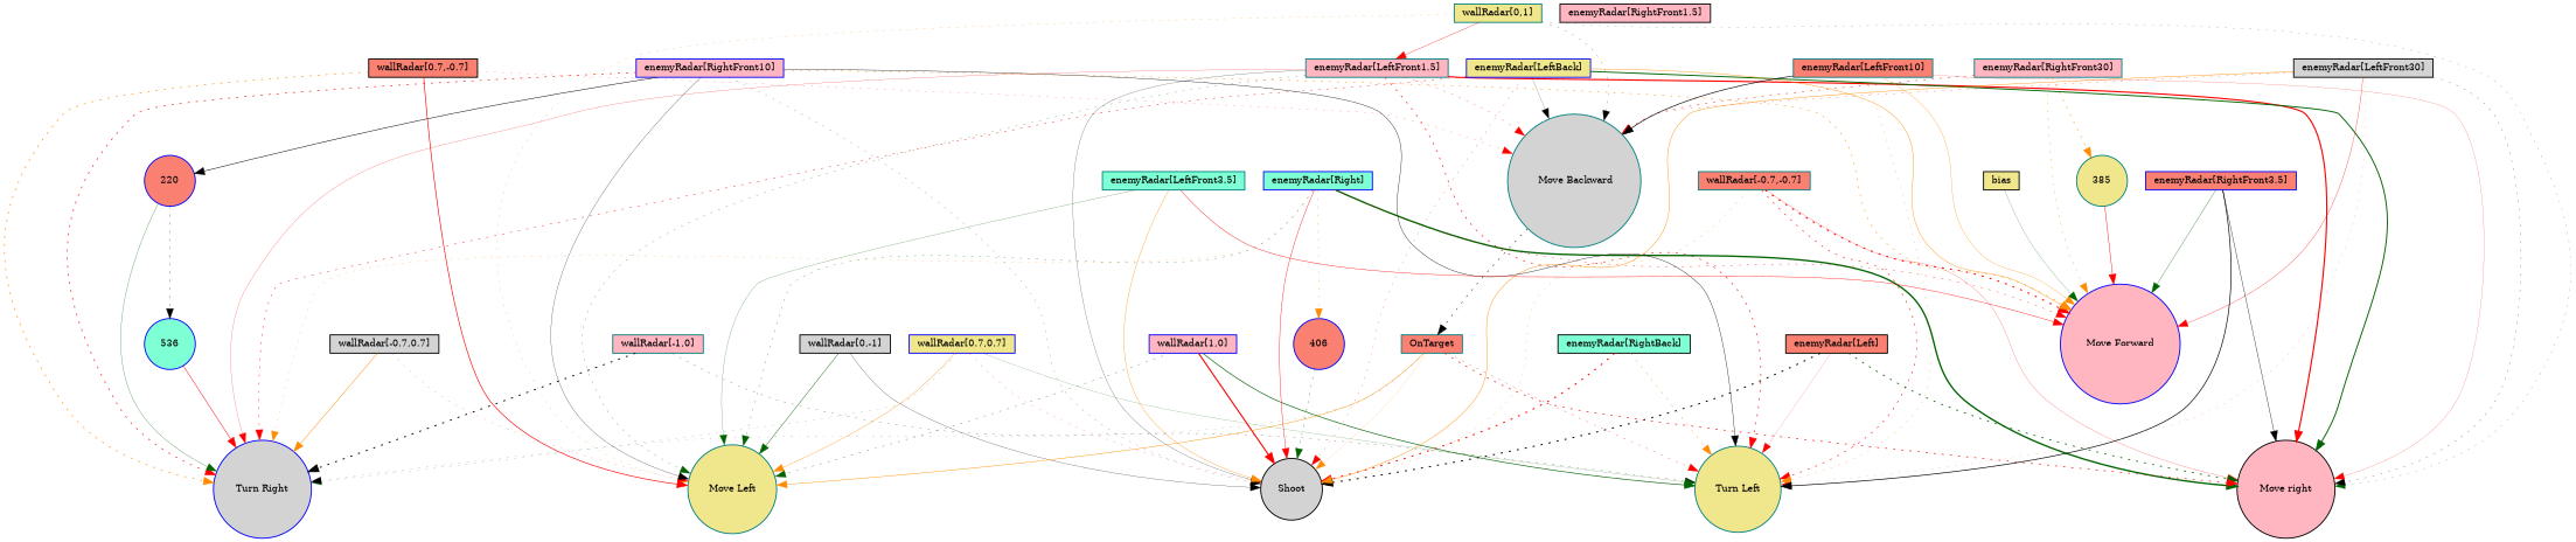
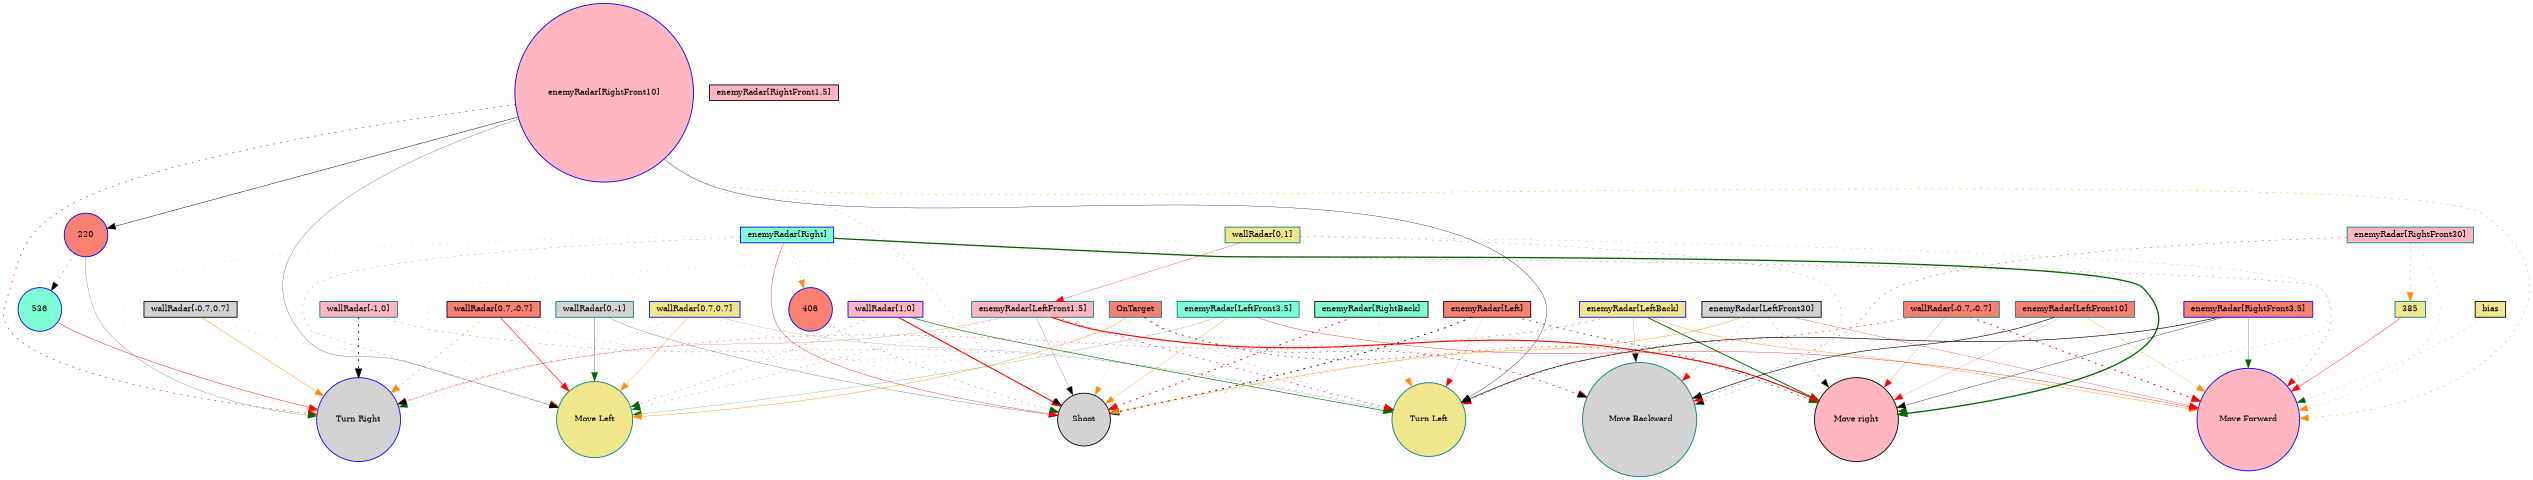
  digraph {
    node [color=teal fillcolor=lightpink fontsize=9 shape=box style=filled]
    edge [color=red style=dotted]
    "wallRadar[1,0]" [color=blue height=0.2 width=0.2]
    Shoot [color=black fillcolor=lightgrey height=0.2 shape=circle width=0.2]
    "Move Left" [fillcolor=khaki height=0.2 shape=circle width=0.2]
    "Turn Left" [fillcolor=khaki height=0.2 shape=circle width=0.2]
    "wallRadar[0,1]" [fillcolor=khaki height=0.2 width=0.2]
    " Move Backward" [fillcolor=lightgrey height=0.2 shape=circle width=0.2]
    "Move right" [color=black height=0.2 shape=circle width=0.2]
    "enemyRadar[LeftFront1.5]" [height=0.2 width=0.2]
    "wallRadar[-1,0]" [height=0.2 width=0.2]
    "Turn Right" [color=blue fillcolor=lightgrey height=0.2 shape=circle width=0.2]
-   "wallRadar[0,-1]" [color=black fillcolor=lightgrey height=0.2 width=0.2]
+   "wallRadar[0,-1]" [fillcolor=lightgrey height=0.2 width=0.2]
    "wallRadar[0.7,0.7]" [color=blue fillcolor=khaki height=0.2 width=0.2]
    "wallRadar[-0.7,0.7]" [color=black fillcolor=lightgrey height=0.2 width=0.2]
    "wallRadar[-0.7,-0.7]" [fillcolor=salmon height=0.2 width=0.2]
    "Move Forward" [color=blue height=0.2 shape=circle width=0.2]
    "wallRadar[0.7,-0.7]" [color=black fillcolor=salmon height=0.2 width=0.2]
    "enemyRadar[RightBack]" [color=black fillcolor=aquamarine height=0.2 width=0.2]
    "enemyRadar[LeftBack]" [color=blue fillcolor=khaki height=0.2 width=0.2]
    "enemyRadar[Right]" [color=blue fillcolor=aquamarine height=0.2 width=0.2]
    406 [color=blue fillcolor=salmon height=0.2 shape=circle width=0.2]
    "enemyRadar[Left]" [color=black fillcolor=salmon height=0.2 width=0.2]
    "enemyRadar[RightFront30]" [height=0.2 width=0.2]
-   385 [fillcolor=khaki height=0.2 shape=circle width=0.2]
+   385 [fillcolor=khaki height=0.2 width=0.2]
    "enemyRadar[LeftFront30]" [color=black fillcolor=lightgrey height=0.2 width=0.2]
-   "enemyRadar[RightFront10]" [color=blue height=0.2 width=0.2]
+   "enemyRadar[RightFront10]" [color=blue height=0.2 shape=circle width=0.2]
    220 [color=blue fillcolor=salmon height=0.2 shape=circle width=0.2]
    536 [color=blue fillcolor=aquamarine height=0.2 shape=circle width=0.2]
    "enemyRadar[LeftFront10]" [fillcolor=salmon height=0.2 width=0.2]
    "enemyRadar[RightFront3.5]" [color=blue fillcolor=salmon height=0.2 width=0.2]
    "enemyRadar[LeftFront3.5]" [fillcolor=aquamarine height=0.2 width=0.2]
    "enemyRadar[RightFront1.5]" [color=black height=0.2 width=0.2]
    OnTarget [fillcolor=salmon height=0.2 width=0.2]
    bias [color=black fillcolor=khaki height=0.2 width=0.2]
    "wallRadar[1,0]" -> Shoot [penwidth=1.221827242431617 style=solid]
    "wallRadar[1,0]" -> "Move Left" [color=darkgreen penwidth=0.3419394122374292]
    "wallRadar[1,0]" -> "Turn Left" [color=darkgreen penwidth=0.693104476718593 style=solid]
    "wallRadar[0,1]" -> "Move Left" [color=darkorange penwidth=0.24706486208663678]
    "wallRadar[0,1]" -> " Move Backward" [color=black penwidth=0.205131007561591]
    "wallRadar[0,1]" -> "Move right" [color=darkgreen penwidth=0.20093910849174434]
    "wallRadar[0,1]" -> "enemyRadar[LeftFront1.5]" [penwidth=0.3395908387022655 style=solid]
    "enemyRadar[LeftFront1.5]" -> Shoot [color=black penwidth=0.21409018268170493 style=solid]
    "enemyRadar[LeftFront1.5]" -> "Move Left" [color=darkgreen penwidth=0.26766854480058]
    "enemyRadar[LeftFront1.5]" -> "Turn Left" [penwidth=0.6950417146906261]
    "enemyRadar[LeftFront1.5]" -> " Move Backward" [penwidth=0.2886823787469155]
    "enemyRadar[LeftFront1.5]" -> "Move right" [penwidth=1.2596453125989022 style=solid]
    "enemyRadar[LeftFront1.5]" -> "Turn Right" [penwidth=0.2134783611891411 style=solid]
    "wallRadar[-1,0]" -> "Turn Left" [color=black penwidth=0.24353626847638338]
    "wallRadar[-1,0]" -> "Turn Right" [color=black penwidth=1.0175495703236668]
    "wallRadar[0,-1]" -> Shoot [color=black penwidth=0.24341075350338337 style=solid]
    "wallRadar[0,-1]" -> "Move Left" [color=darkgreen penwidth=0.44771906110969817 style=solid]
    "wallRadar[0.7,0.7]" -> Shoot [penwidth=0.19078266418924966]
    "wallRadar[0.7,0.7]" -> "Move Left" [color=darkorange penwidth=0.36156419542073437 style=solid]
    "wallRadar[0.7,0.7]" -> "Turn Left" [color=darkgreen penwidth=0.16260998730199103 style=solid]
    "wallRadar[0.7,0.7]" -> "Turn Right" [color=darkgreen penwidth=0.17346639840794367]
    "wallRadar[-0.7,0.7]" -> "Move Left" [penwidth=0.16814300120170877]
    "wallRadar[-0.7,0.7]" -> "Turn Right" [color=darkorange penwidth=0.5018515372870975 style=solid]
    "wallRadar[-0.7,-0.7]" -> Shoot [color=darkorange penwidth=0.27097398104596626]
    "wallRadar[-0.7,-0.7]" -> "Turn Left" [penwidth=0.6316981415044937]
    "wallRadar[-0.7,-0.7]" -> "Move right" [penwidth=0.2141642638471576 style=solid]
    "wallRadar[-0.7,-0.7]" -> "Move Forward" [penwidth=1.192243904672864]
    "wallRadar[0.7,-0.7]" -> "Move Left" [penwidth=0.6999641856948573 style=solid]
    "wallRadar[0.7,-0.7]" -> " Move Backward" [penwidth=0.19326627077108527]
    "wallRadar[0.7,-0.7]" -> "Turn Right" [color=darkorange penwidth=0.7094040467667706]
    "enemyRadar[RightBack]" -> Shoot [penwidth=1.1304049837852288]
    "enemyRadar[RightBack]" -> "Turn Left" [color=darkorange penwidth=0.4325797125628341]
    "enemyRadar[LeftBack]" -> Shoot [penwidth=0.2233738834945559]
    "enemyRadar[LeftBack]" -> " Move Backward" [color=black penwidth=0.1642880954821906 style=solid]
    "enemyRadar[LeftBack]" -> "Move right" [color=darkgreen penwidth=1.0476304334302018 style=solid]
    "enemyRadar[LeftBack]" -> "Turn Right" [penwidth=0.4761433569329335]
    "enemyRadar[LeftBack]" -> "Move Forward" [color=darkorange penwidth=0.44144146302878984 style=solid]
    "enemyRadar[Right]" -> Shoot [penwidth=0.4198240221719791 style=solid]
    "enemyRadar[Right]" -> "Move Left" [color=darkgreen penwidth=0.30151606380706764]
    "enemyRadar[Right]" -> "Move right" [color=darkgreen penwidth=1.5081662469157715 style=solid]
    "enemyRadar[Right]" -> "Turn Right" [color=darkorange penwidth=0.2457173562617166]
    "enemyRadar[Right]" -> "Move Forward" [penwidth=0.3863674225244269]
    "enemyRadar[Right]" -> 406 [color=darkorange penwidth=0.3382163271697368]
    406 -> Shoot [color=darkgreen penwidth=0.3706690275754214]
    "enemyRadar[Left]" -> Shoot [color=black penwidth=1.0985567554681221]
    "enemyRadar[Left]" -> "Turn Left" [penwidth=0.14477757589635004 style=solid]
    "enemyRadar[Left]" -> "Move right" [color=darkgreen penwidth=0.9018454395258974]
    "enemyRadar[RightFront30]" -> " Move Backward" [penwidth=0.5243107529924902]
    "enemyRadar[RightFront30]" -> "Move Forward" [color=darkorange penwidth=0.3715463138085887]
    "enemyRadar[RightFront30]" -> 385 [color=darkorange penwidth=0.5896077484364645]
    385 -> "Move Forward" [penwidth=0.47830115372750126 style=solid]
    "enemyRadar[LeftFront30]" -> Shoot [color=darkorange penwidth=0.4715196648699267 style=solid]
    "enemyRadar[LeftFront30]" -> "Turn Left" [penwidth=0.12948738046108452]
    "enemyRadar[LeftFront30]" -> " Move Backward" [penwidth=0.27587713102587874]
    "enemyRadar[LeftFront30]" -> "Move right" [color=black penwidth=0.24240559097933415]
    "enemyRadar[LeftFront30]" -> "Move Forward" [penwidth=0.32613006153125706 style=solid]
    "enemyRadar[RightFront10]" -> Shoot [color=black penwidth=0.17371507545007236]
    "enemyRadar[RightFront10]" -> "Move Left" [color=black penwidth=0.2597701057214459 style=solid]
    "enemyRadar[RightFront10]" -> "Turn Left" [color=black penwidth=0.3982994717863003 style=solid]
    "enemyRadar[RightFront10]" -> "Turn Right" [penwidth=0.6947503204504365]
    "enemyRadar[RightFront10]" -> "Move Forward" [color=darkorange penwidth=0.556600741767207]
    "enemyRadar[RightFront10]" -> 220 [color=black penwidth=0.5302029192281228 style=solid]
    220 -> "Turn Right" [color=darkgreen penwidth=0.27912966554334134 style=solid]
    220 -> 536 [color=black penwidth=0.2964128942163037]
    536 -> "Turn Right" [penwidth=0.5084798289412056 style=solid]
    "enemyRadar[LeftFront10]" -> "Turn Left" [color=darkorange penwidth=0.29107596318948104]
    "enemyRadar[LeftFront10]" -> " Move Backward" [color=black penwidth=0.6903226959895418 style=solid]
    "enemyRadar[LeftFront10]" -> "Move right" [penwidth=0.17724505960719023 style=solid]
    "enemyRadar[LeftFront10]" -> "Move Forward" [color=darkorange penwidth=0.32033245662218257 style=solid]
    "enemyRadar[RightFront3.5]" -> "Turn Left" [color=black penwidth=0.7324431126136876 style=solid]
    "enemyRadar[RightFront3.5]" -> "Move right" [color=black penwidth=0.39736670869153734 style=solid]
    "enemyRadar[RightFront3.5]" -> "Move Forward" [color=darkgreen penwidth=0.31425272302131935 style=solid]
    "enemyRadar[LeftFront3.5]" -> Shoot [color=darkorange penwidth=0.3691701843383379 style=solid]
    "enemyRadar[LeftFront3.5]" -> "Move Left" [color=darkgreen penwidth=0.2158883789245687 style=solid]
    "enemyRadar[LeftFront3.5]" -> "Move Forward" [penwidth=0.41499521726013144 style=solid]
    OnTarget -> Shoot [color=darkorange penwidth=0.13027841391575884 style=solid]
    OnTarget -> "Move Left" [color=darkorange penwidth=0.46771630506787853 style=solid]
    OnTarget -> "Turn Left" [penwidth=0.3136883946941312]
-   " Move Backward" -> OnTarget [color=black penwidth=0.49703172149770425]
+   OnTarget -> " Move Backward" [color=black penwidth=0.49703172149770425]
    OnTarget -> "Move right" [penwidth=0.736482423953629]
    OnTarget -> "Turn Right" [color=black penwidth=0.12653264930771632]
-   bias -> "Move Forward" [color=darkgreen penwidth=0.20401760601850322 style=solid]
+   bias -> "Move Forward" [color=darkgreen penwidth=0.20401760601850322]
  }
